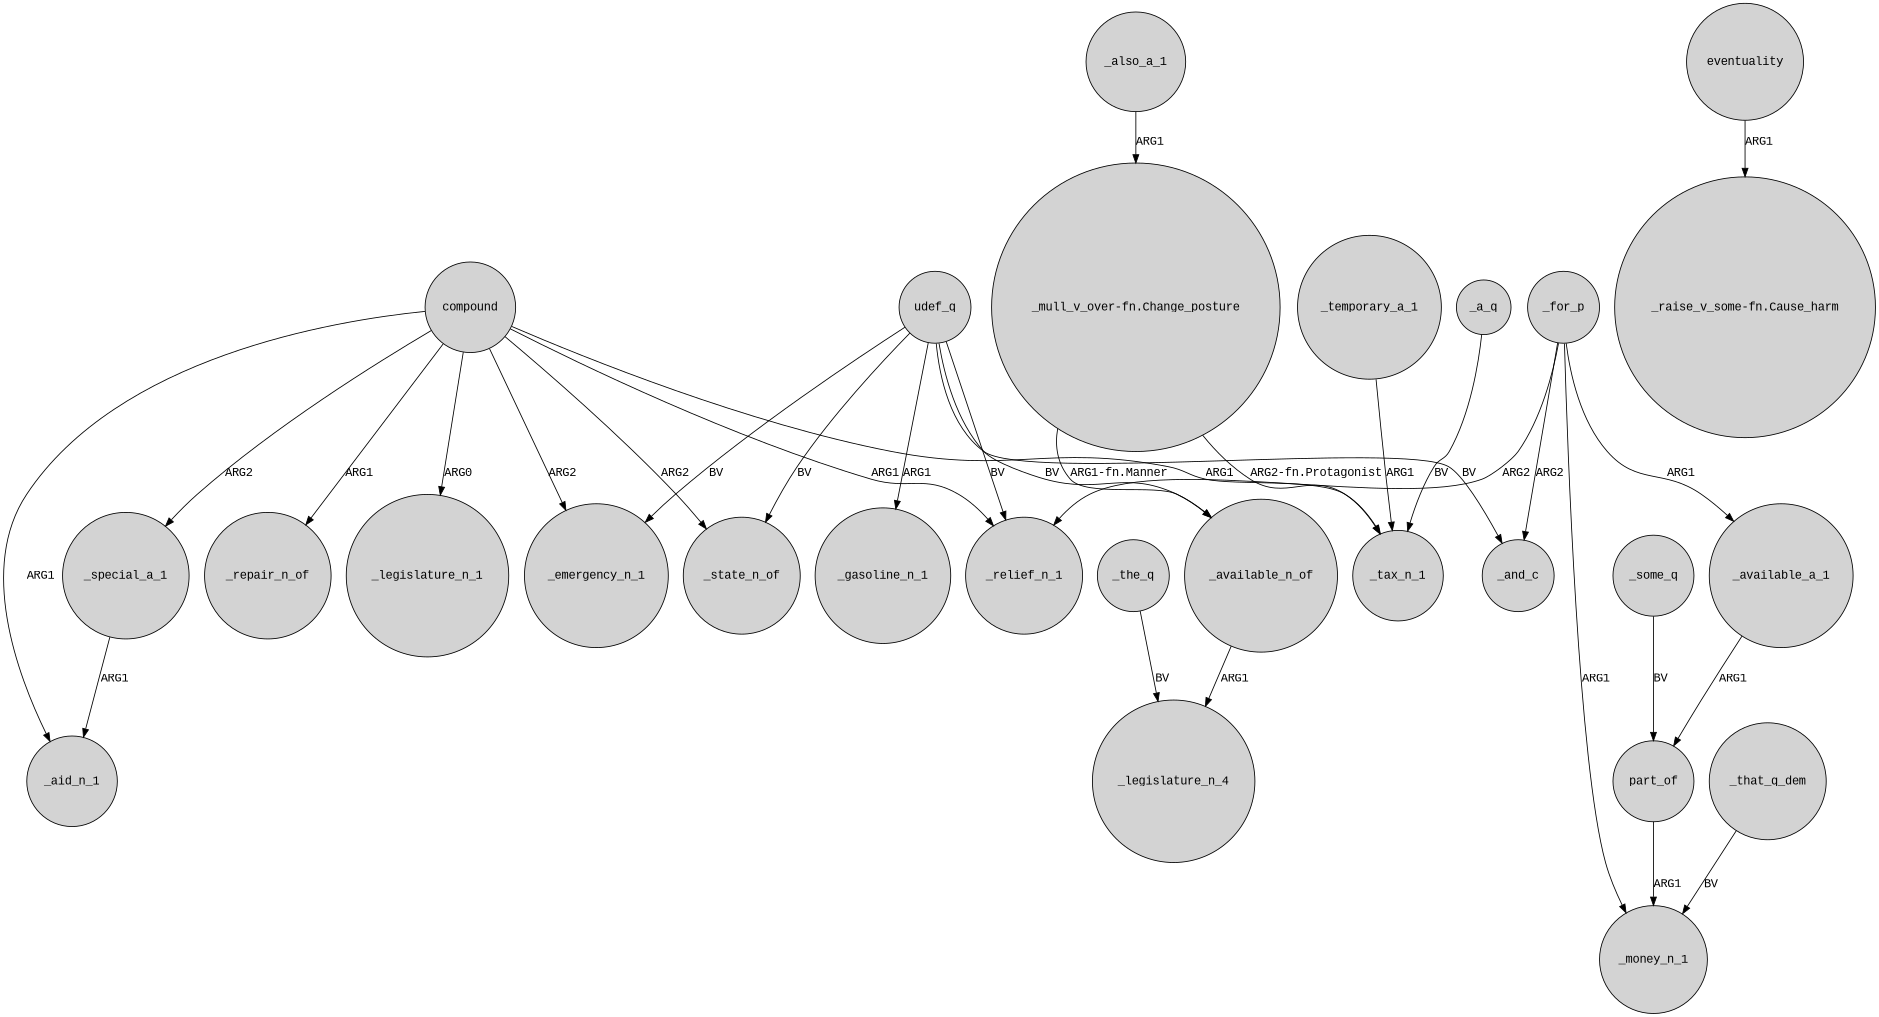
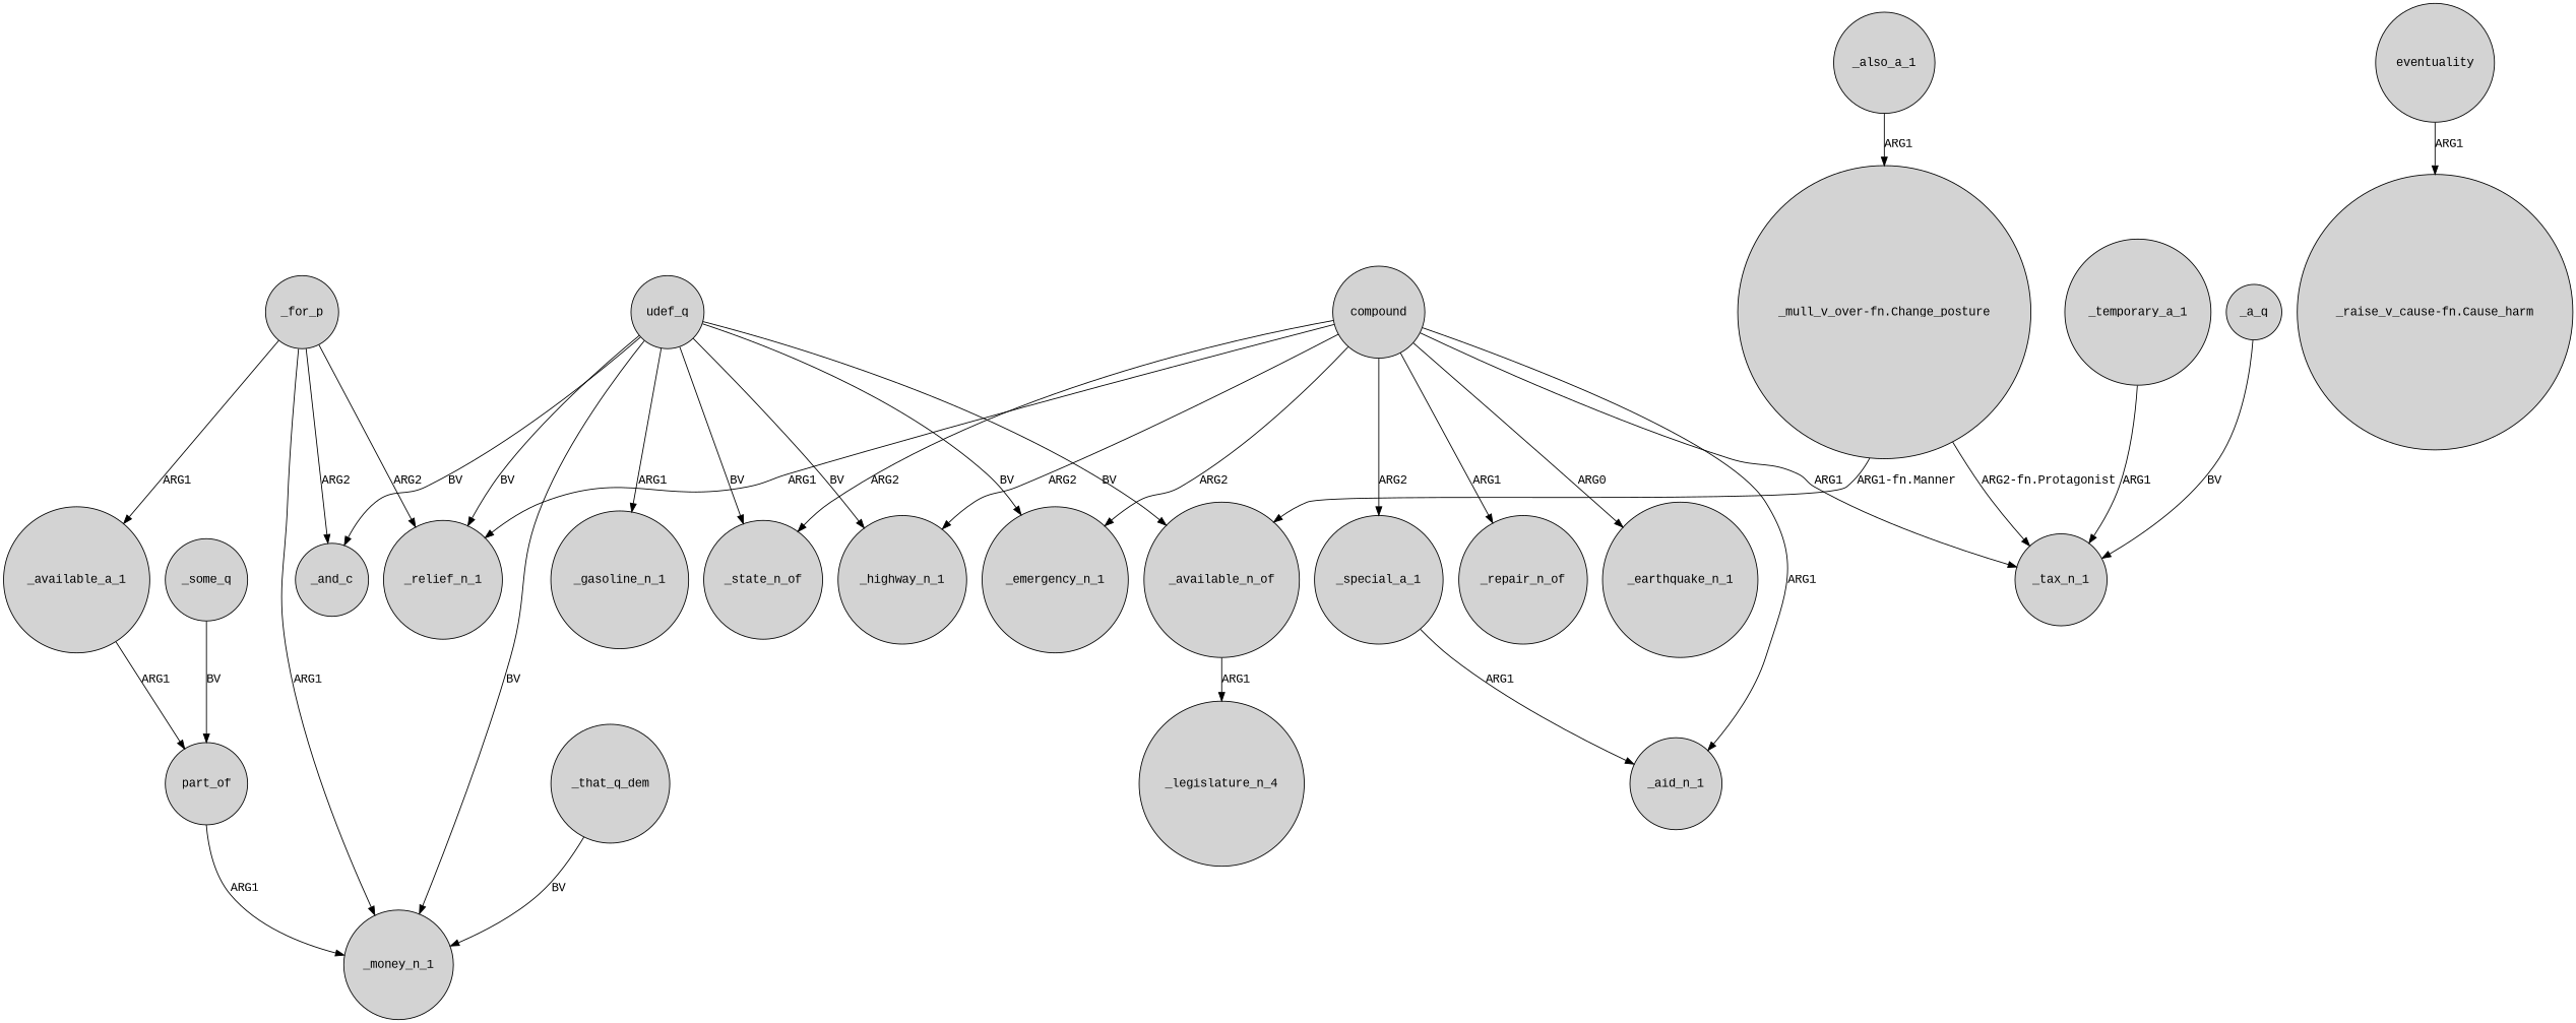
  digraph {
    fontname="Liberation Mono"
    node [fontname="Liberation Mono" shape=circle style=filled]
    edge [fontname="Liberation Mono"]
    compound
+   _highway_n_1
    _relief_n_1
    _emergency_n_1
    _tax_n_1
    _aid_n_1
    _state_n_of
    _repair_n_of
-   _earthquake_n_1 [label=_legislature_n_1]
+   _earthquake_n_1
    _special_a_1
    udef_q
    _gasoline_n_1
    _money_n_1
    n14 [label=_available_n_of]
    _and_c
    n16 [label=_legislature_n_4]
    _for_p
    _available_a_1
    part_of
-   _the_q
    "_mull_v_over-fn.Change_posture"
    eventuality
-   "_raise_v_cause-fn.Cause_harm" [label="_raise_v_some-fn.Cause_harm"]
+   "_raise_v_cause-fn.Cause_harm"
    _that_q_dem
    _also_a_1
    _temporary_a_1
    _a_q
    _some_q
+   compound -> _highway_n_1 [label=ARG2]
    compound -> _relief_n_1 [label=ARG1]
    compound -> _emergency_n_1 [label=ARG2]
    compound -> _tax_n_1 [label=ARG1]
    compound -> _aid_n_1 [label=ARG1]
    compound -> _state_n_of [label=ARG2]
    compound -> _repair_n_of [label=ARG1]
    compound -> _earthquake_n_1 [label=ARG0]
    compound -> _special_a_1 [label=ARG2]
    _special_a_1 -> _aid_n_1 [label=ARG1]
+   udef_q -> _highway_n_1 [label=BV]
    udef_q -> _relief_n_1 [label=BV]
    udef_q -> _emergency_n_1 [label=BV]
    udef_q -> _state_n_of [label=BV]
    udef_q -> _gasoline_n_1 [label=ARG1]
+   udef_q -> _money_n_1 [label=BV]
    udef_q -> n14 [label=BV]
    udef_q -> _and_c [label=BV]
    n14 -> n16 [label=ARG1]
    _for_p -> _relief_n_1 [label=ARG2]
    _for_p -> _money_n_1 [label=ARG1]
    _for_p -> _and_c [label=ARG2]
    _for_p -> _available_a_1 [label=ARG1]
    _available_a_1 -> part_of [label=ARG1]
    part_of -> _money_n_1 [label=ARG1]
-   _the_q -> n16 [label=BV]
    "_mull_v_over-fn.Change_posture" -> _tax_n_1 [label="ARG2-fn.Protagonist"]
    "_mull_v_over-fn.Change_posture" -> n14 [label="ARG1-fn.Manner"]
    eventuality -> "_raise_v_cause-fn.Cause_harm" [label=ARG1]
    _that_q_dem -> _money_n_1 [label=BV]
    _also_a_1 -> "_mull_v_over-fn.Change_posture" [label=ARG1]
    _temporary_a_1 -> _tax_n_1 [label=ARG1]
    _a_q -> _tax_n_1 [label=BV]
    _some_q -> part_of [label=BV]
  }
